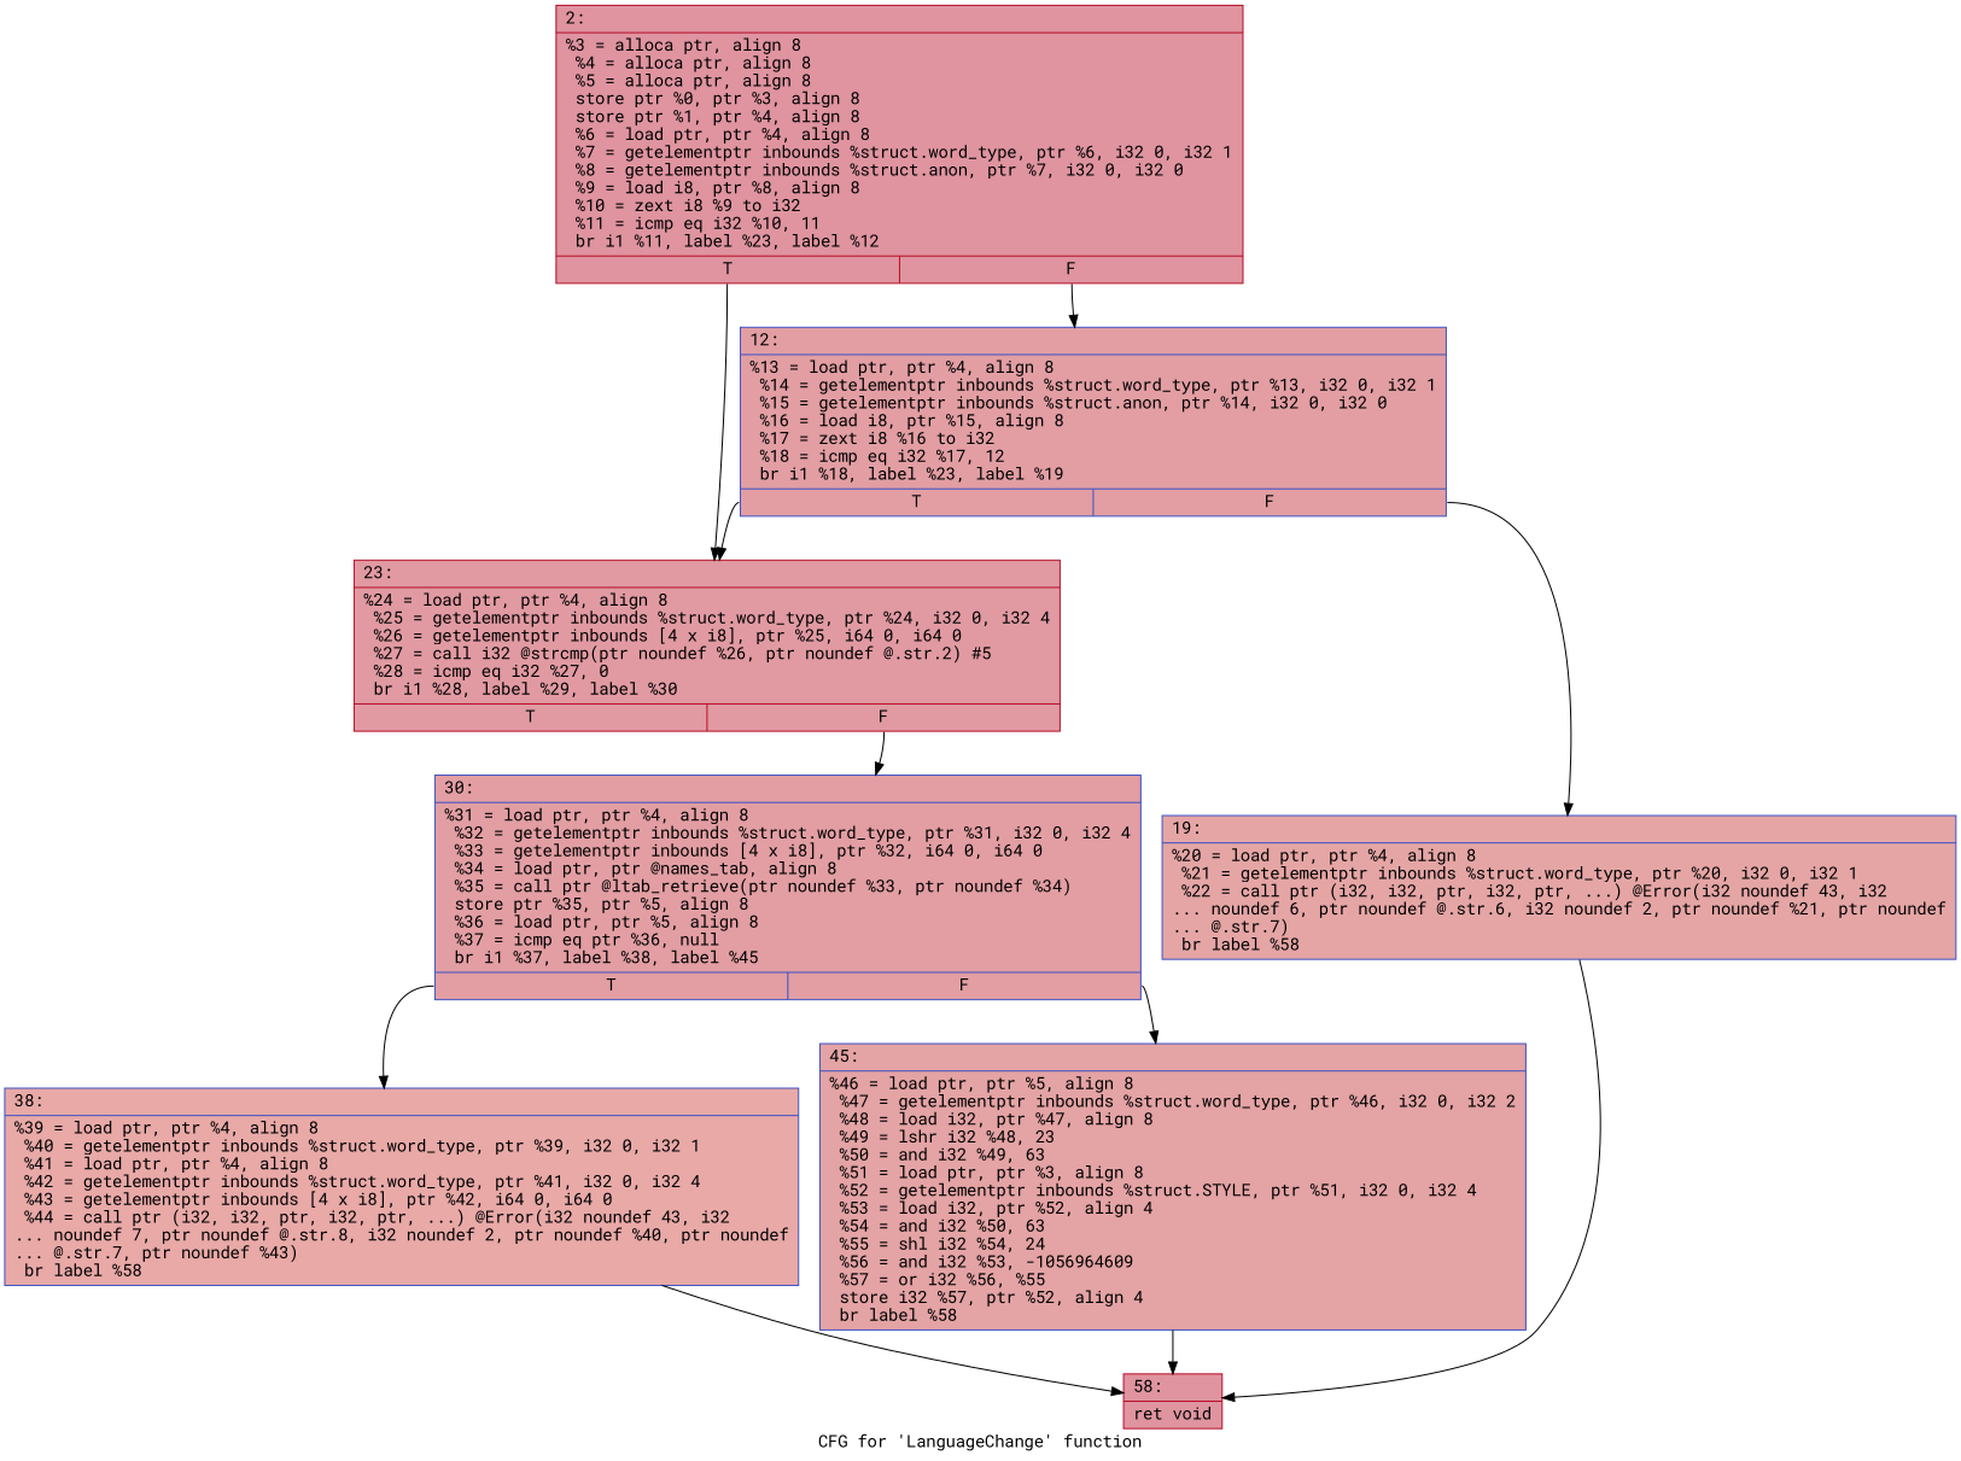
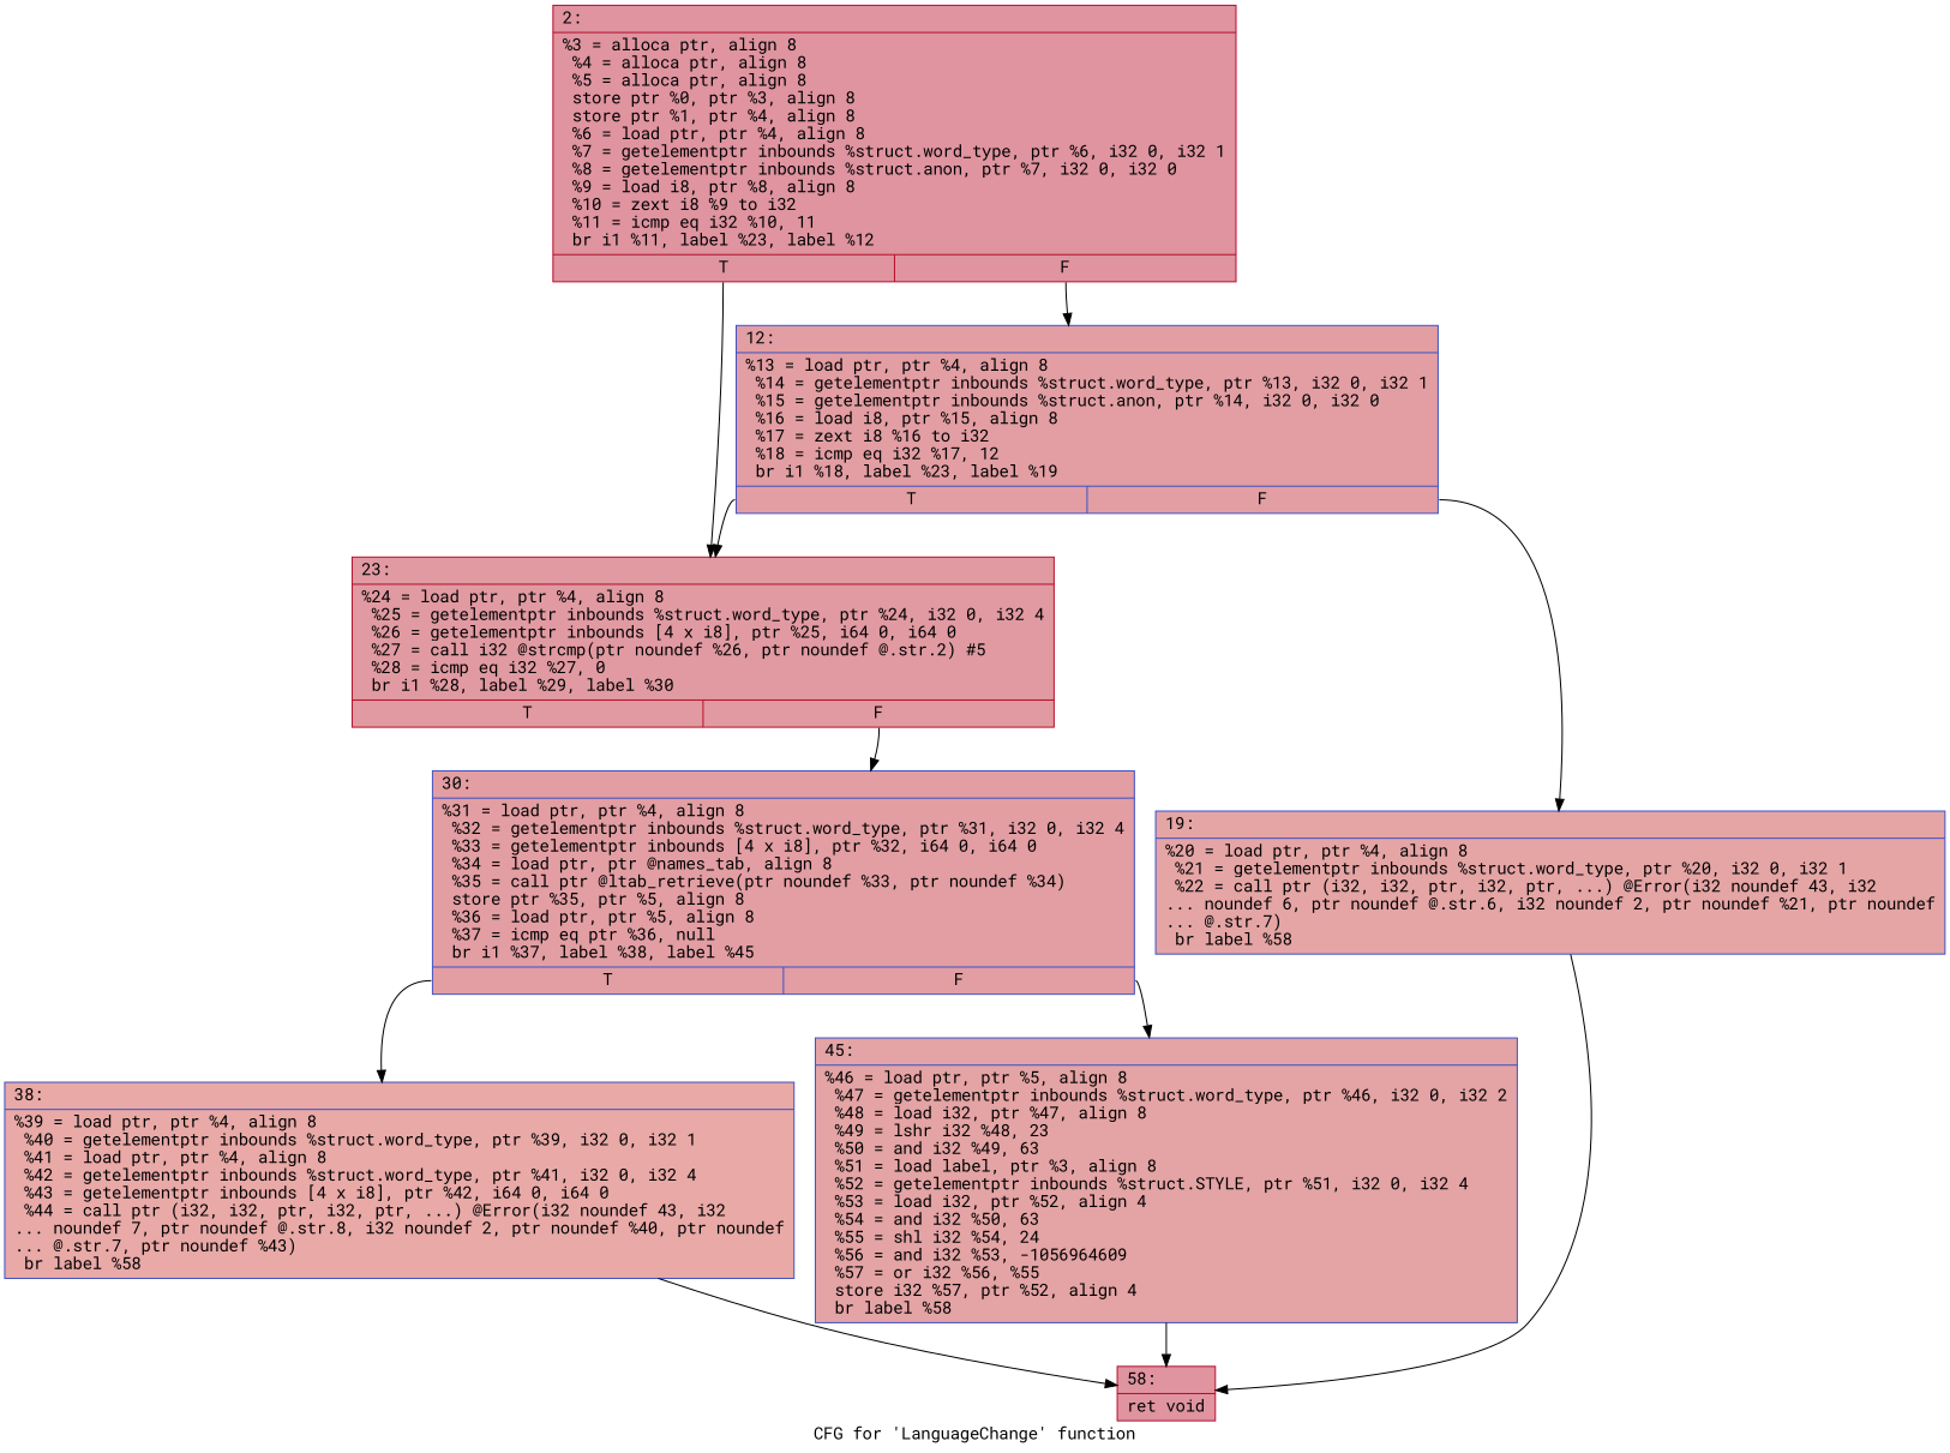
  digraph {
    fontname="Roboto Mono"
    label="CFG for 'LanguageChange' function"
    node [color="#3d50c3ff" fillcolor="#b70d2870" fontname="Roboto Mono" shape=record style=filled]
    edge [fontname="Roboto Mono" tailport=s1]
    n1 [color="#b70d28ff" label="{2:\l|  %3 = alloca ptr, align 8\l  %4 = alloca ptr, align 8\l  %5 = alloca ptr, align 8\l  store ptr %0, ptr %3, align 8\l  store ptr %1, ptr %4, align 8\l  %6 = load ptr, ptr %4, align 8\l  %7 = getelementptr inbounds %struct.word_type, ptr %6, i32 0, i32 1\l  %8 = getelementptr inbounds %struct.anon, ptr %7, i32 0, i32 0\l  %9 = load i8, ptr %8, align 8\l  %10 = zext i8 %9 to i32\l  %11 = icmp eq i32 %10, 11\l  br i1 %11, label %23, label %12\l|{<s0>T|<s1>F}}"]
    n2 [color="#b70d28ff" fillcolor="#bb1b2c70" label="{23:\l|  %24 = load ptr, ptr %4, align 8\l  %25 = getelementptr inbounds %struct.word_type, ptr %24, i32 0, i32 4\l  %26 = getelementptr inbounds [4 x i8], ptr %25, i64 0, i64 0\l  %27 = call i32 @strcmp(ptr noundef %26, ptr noundef @.str.2) #5\l  %28 = icmp eq i32 %27, 0\l  br i1 %28, label %29, label %30\l|{<s0>T|<s1>F}}"]
    n3 [fillcolor="#be242e70" label="{12:\l|  %13 = load ptr, ptr %4, align 8\l  %14 = getelementptr inbounds %struct.word_type, ptr %13, i32 0, i32 1\l  %15 = getelementptr inbounds %struct.anon, ptr %14, i32 0, i32 0\l  %16 = load i8, ptr %15, align 8\l  %17 = zext i8 %16 to i32\l  %18 = icmp eq i32 %17, 12\l  br i1 %18, label %23, label %19\l|{<s0>T|<s1>F}}"]
    n4 [fillcolor="#be242e70" label="{30:\l|  %31 = load ptr, ptr %4, align 8\l  %32 = getelementptr inbounds %struct.word_type, ptr %31, i32 0, i32 4\l  %33 = getelementptr inbounds [4 x i8], ptr %32, i64 0, i64 0\l  %34 = load ptr, ptr @names_tab, align 8\l  %35 = call ptr @ltab_retrieve(ptr noundef %33, ptr noundef %34)\l  store ptr %35, ptr %5, align 8\l  %36 = load ptr, ptr %5, align 8\l  %37 = icmp eq ptr %36, null\l  br i1 %37, label %38, label %45\l|{<s0>T|<s1>F}}"]
    n5 [fillcolor="#c5333470" label="{19:\l|  %20 = load ptr, ptr %4, align 8\l  %21 = getelementptr inbounds %struct.word_type, ptr %20, i32 0, i32 1\l  %22 = call ptr (i32, i32, ptr, i32, ptr, ...) @Error(i32 noundef 43, i32\l... noundef 6, ptr noundef @.str.6, i32 noundef 2, ptr noundef %21, ptr noundef\l... @.str.7)\l  br label %58\l}"]
    n6 [fillcolor="#ca3b3770" label="{38:\l|  %39 = load ptr, ptr %4, align 8\l  %40 = getelementptr inbounds %struct.word_type, ptr %39, i32 0, i32 1\l  %41 = load ptr, ptr %4, align 8\l  %42 = getelementptr inbounds %struct.word_type, ptr %41, i32 0, i32 4\l  %43 = getelementptr inbounds [4 x i8], ptr %42, i64 0, i64 0\l  %44 = call ptr (i32, i32, ptr, i32, ptr, ...) @Error(i32 noundef 43, i32\l... noundef 7, ptr noundef @.str.8, i32 noundef 2, ptr noundef %40, ptr noundef\l... @.str.7, ptr noundef %43)\l  br label %58\l}"]
-   n7 [fillcolor="#c32e3170" label="{45:\l|  %46 = load ptr, ptr %5, align 8\l  %47 = getelementptr inbounds %struct.word_type, ptr %46, i32 0, i32 2\l  %48 = load i32, ptr %47, align 8\l  %49 = lshr i32 %48, 23\l  %50 = and i32 %49, 63\l  %51 = load ptr, ptr %3, align 8\l  %52 = getelementptr inbounds %struct.STYLE, ptr %51, i32 0, i32 4\l  %53 = load i32, ptr %52, align 4\l  %54 = and i32 %50, 63\l  %55 = shl i32 %54, 24\l  %56 = and i32 %53, -1056964609\l  %57 = or i32 %56, %55\l  store i32 %57, ptr %52, align 4\l  br label %58\l}"]
+   n7 [fillcolor="#c32e3170" label="{45:\l|  %46 = load ptr, ptr %5, align 8\l  %47 = getelementptr inbounds %struct.word_type, ptr %46, i32 0, i32 2\l  %48 = load i32, ptr %47, align 8\l  %49 = lshr i32 %48, 23\l  %50 = and i32 %49, 63\l  %51 = load label, ptr %3, align 8\l  %52 = getelementptr inbounds %struct.STYLE, ptr %51, i32 0, i32 4\l  %53 = load i32, ptr %52, align 4\l  %54 = and i32 %50, 63\l  %55 = shl i32 %54, 24\l  %56 = and i32 %53, -1056964609\l  %57 = or i32 %56, %55\l  store i32 %57, ptr %52, align 4\l  br label %58\l}"]
    n8 [color="#b70d28ff" label="{58:\l|  ret void\l}"]
    n1 -> n2 [tailport=s0]
    n1 -> n3
    n2 -> n4
    n3 -> n2 [tailport=s0]
    n3 -> n5
    n4 -> n6 [tailport=s0]
    n4 -> n7
    n5 -> n8 [tailport=""]
    n6 -> n8 [tailport=""]
    n7 -> n8 [tailport=""]
  }
